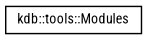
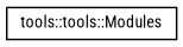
  digraph {
    rankdir=LR
    fontname="Roboto Condensed"
-   n1 [color=black fillcolor=white fontname="Roboto Condensed" fontsize=10 height=0.2 label="kdb::tools::Modules" shape=record style=filled width=0.4]
+   n1 [color=black fillcolor=white fontname="Roboto Condensed" fontsize=10 height=0.2 label="tools::tools::Modules" shape=record style=filled width=0.4]
  }
